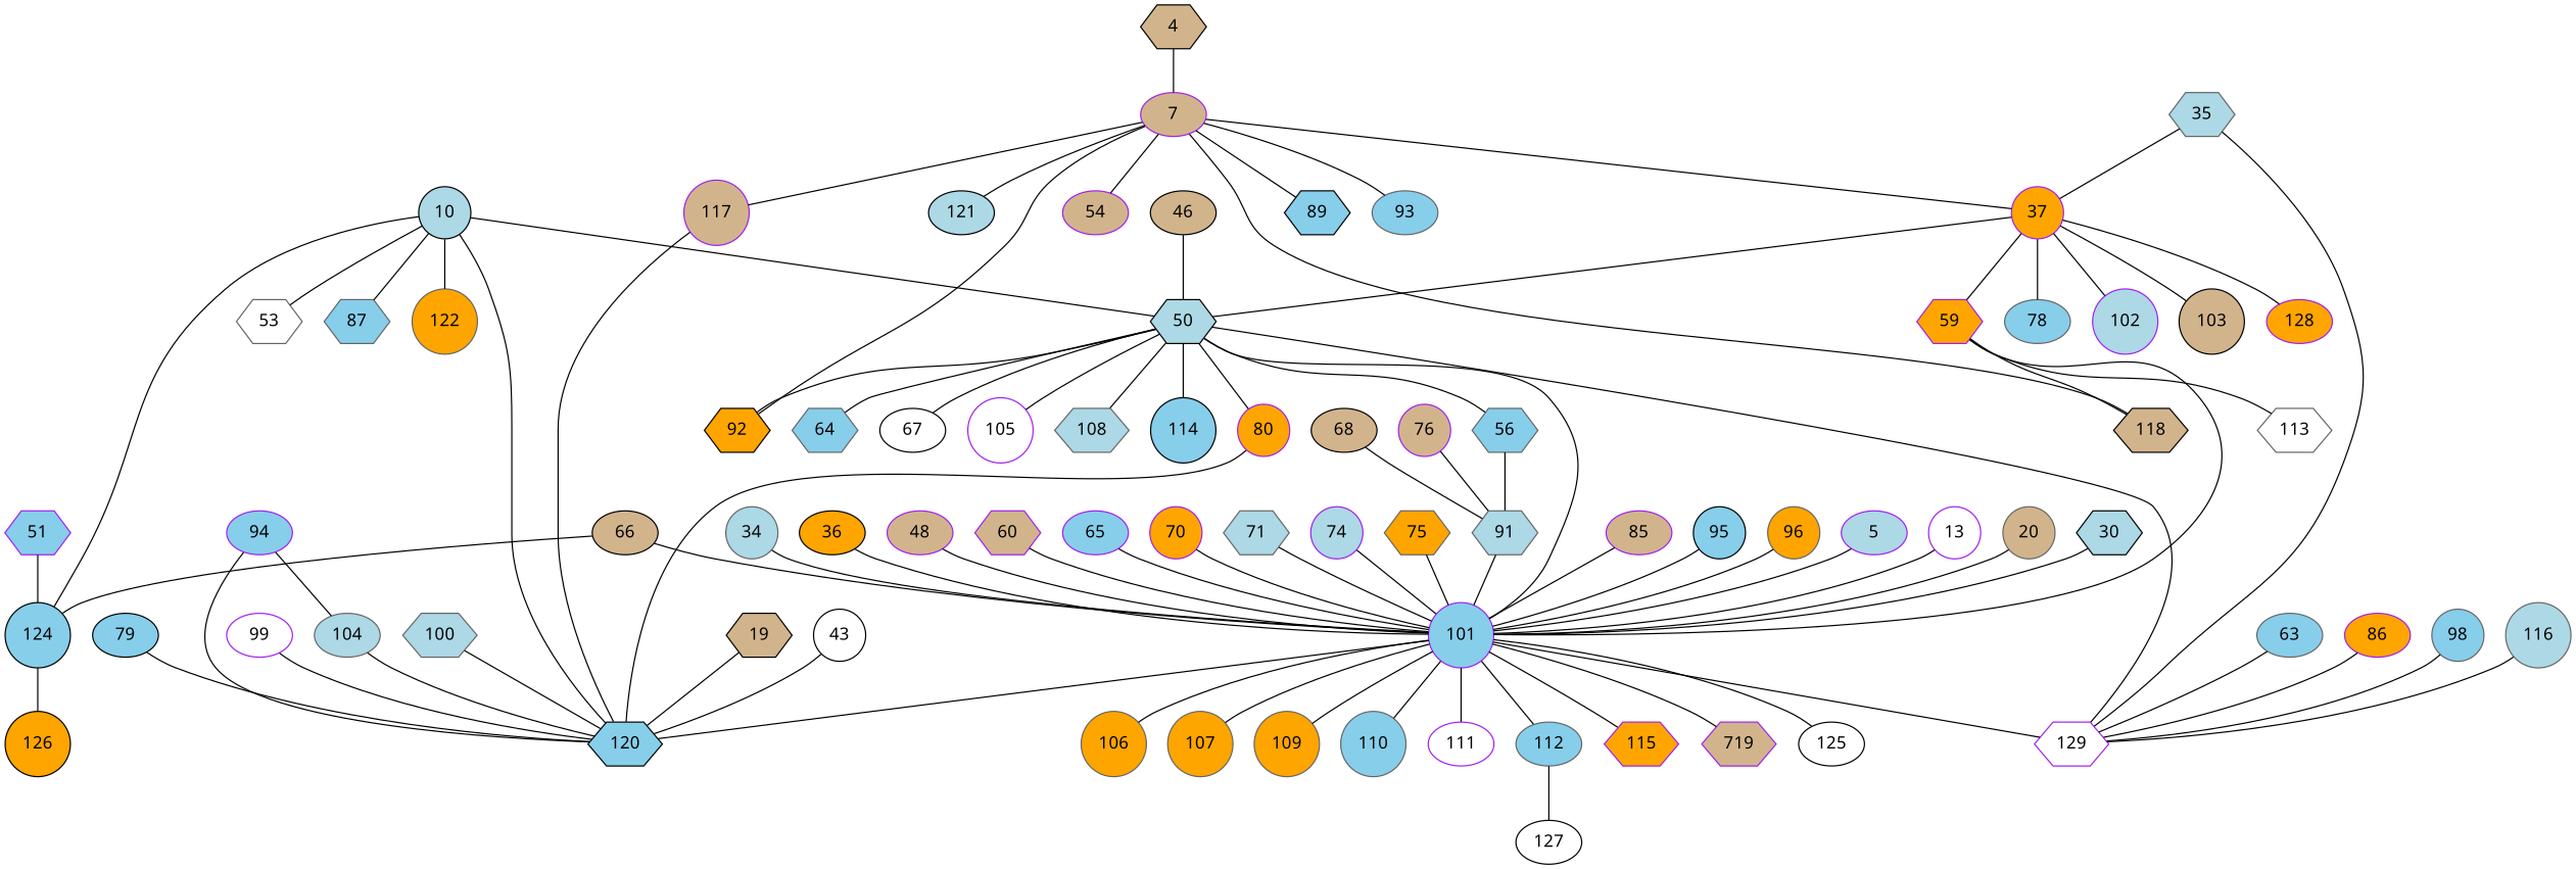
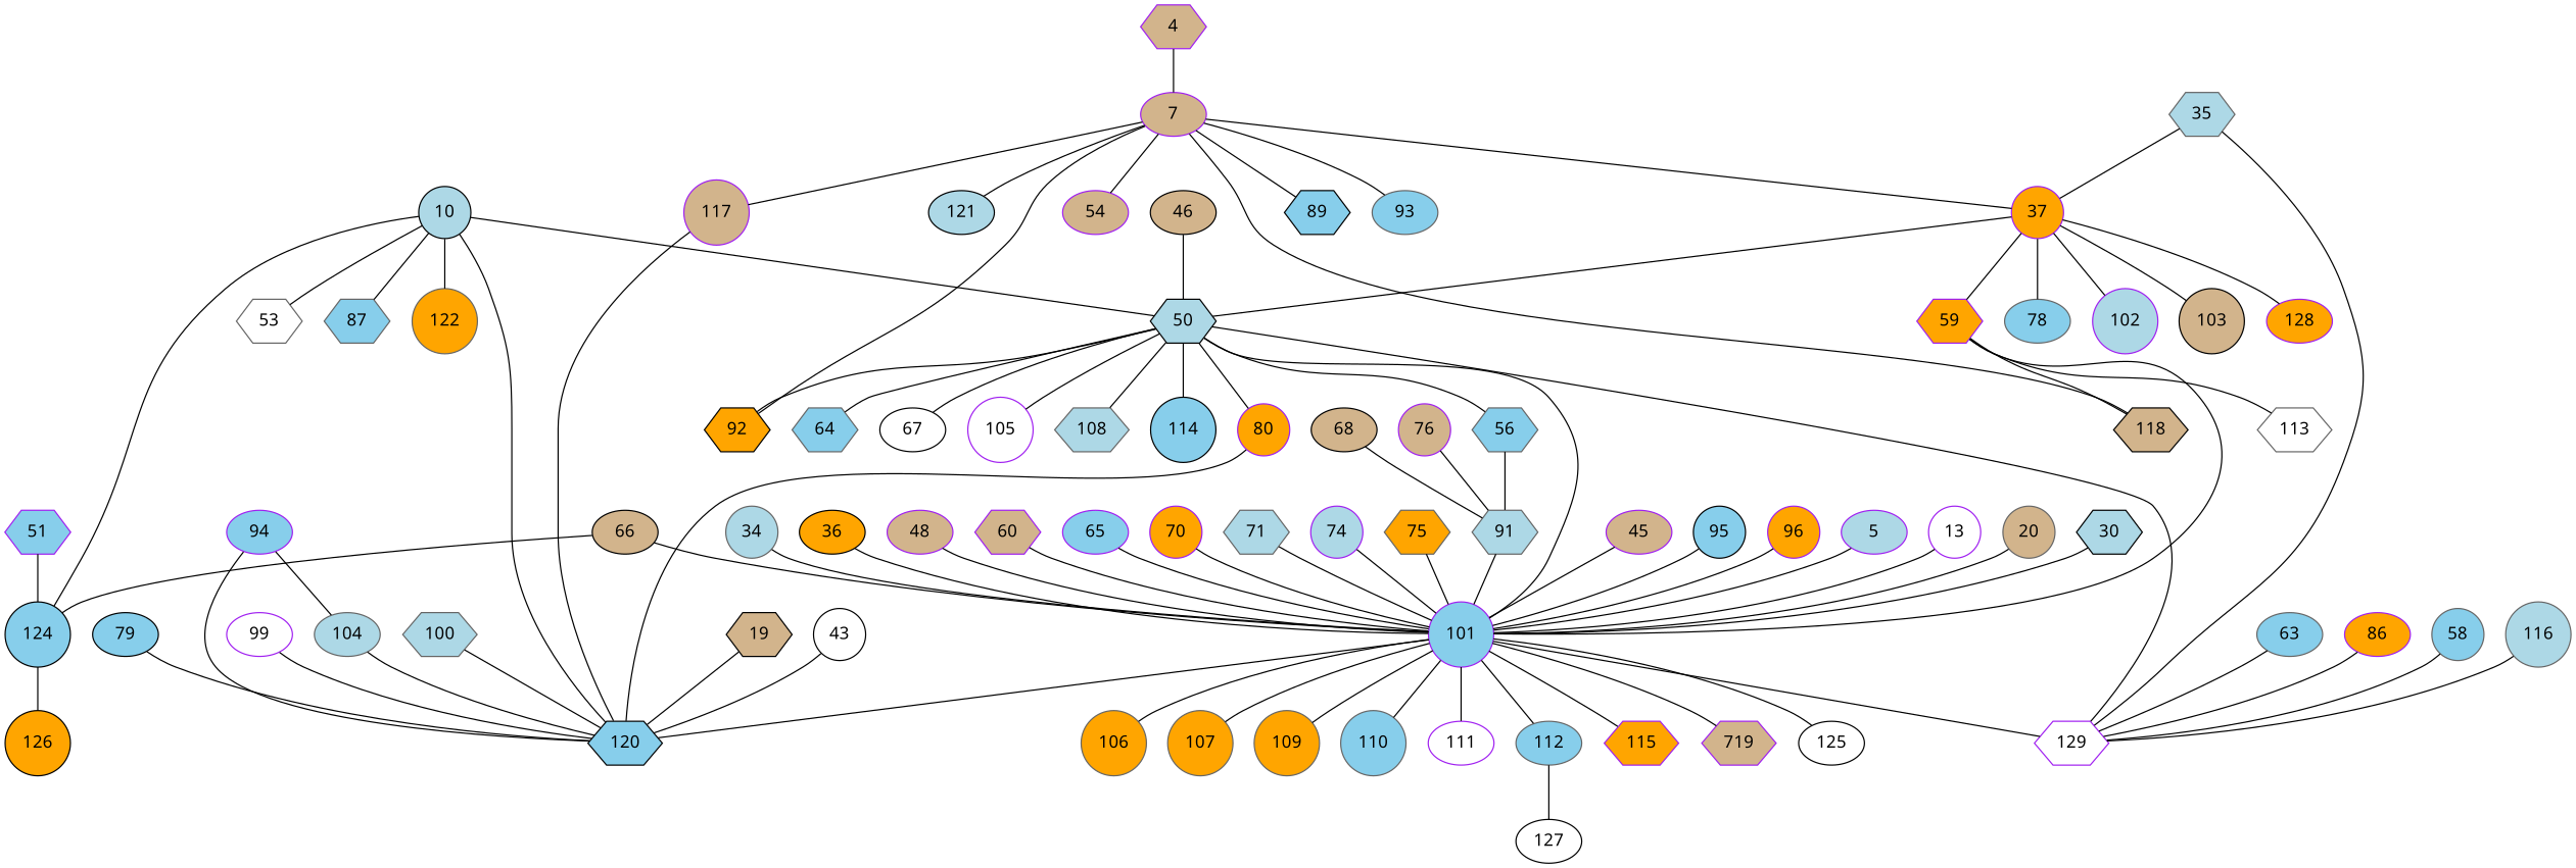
  graph {
    fontname="Noto Sans"
    node [color=purple fillcolor=skyblue fontname="Noto Sans" shape=circle style=filled]
    edge [fontname="Noto Sans"]
    7 [fillcolor=tan shape=ellipse super="+3"]
    37 [fillcolor=orange super="+24"]
    54 [fillcolor=tan shape=ellipse]
    89 [color=black shape=hexagon]
    92 [color=black fillcolor=orange shape=hexagon]
    93 [color=gray40 shape=ellipse]
    117 [fillcolor=tan]
    118 [color=black fillcolor=tan shape=hexagon super="+88"]
    121 [color=black fillcolor=lightblue shape=ellipse]
-   4 [color=black fillcolor=tan shape=hexagon]
+   4 [fillcolor=tan shape=hexagon]
    101 [super="+38+90+69+97"]
    120 [color=black shape=hexagon super="+2+16+15+82"]
    129 [fillcolor=white shape=hexagon super="+29+73+44+123"]
    106 [color=gray40 fillcolor=orange]
    107 [color=gray40 fillcolor=orange]
    109 [color=gray40 fillcolor=orange]
    110 [color=gray40]
    111 [fillcolor=white shape=ellipse super="+40"]
    112 [color=gray40 shape=ellipse]
    115 [fillcolor=orange shape=hexagon]
    n21 [fillcolor=tan label=719 shape=hexagon]
    125 [color=black fillcolor=white shape=ellipse]
    5 [fillcolor=lightblue shape=ellipse]
    50 [color=black fillcolor=lightblue shape=hexagon super="+14+39"]
    59 [fillcolor=orange shape=hexagon super="+12"]
    78 [color=gray40 shape=ellipse]
    102 [fillcolor=lightblue]
    103 [color=black fillcolor=tan]
    128 [fillcolor=orange shape=ellipse]
    56 [color=gray40 shape=hexagon]
    64 [color=gray40 shape=hexagon super="+45+47"]
    67 [color=black fillcolor=white shape=ellipse]
    80 [fillcolor=orange super="+52"]
    105 [fillcolor=white]
    108 [color=gray40 fillcolor=lightblue shape=hexagon]
    114 [color=black]
    10 [color=black fillcolor=lightblue]
    53 [color=gray40 fillcolor=white shape=hexagon]
    87 [color=gray40 shape=hexagon super="+77"]
    122 [color=gray40 fillcolor=orange super="+62"]
    124 [color=black super="+28"]
    126 [color=black fillcolor=orange]
    13 [fillcolor=white]
    19 [color=black fillcolor=tan shape=hexagon]
    20 [color=gray40 fillcolor=tan]
    30 [color=black fillcolor=lightblue shape=hexagon]
    34 [color=gray40 fillcolor=lightblue super="+23"]
    35 [color=gray40 fillcolor=lightblue shape=hexagon]
    36 [color=black fillcolor=orange shape=ellipse]
    113 [color=gray40 fillcolor=white shape=hexagon]
    43 [color=black fillcolor=white]
    46 [color=black fillcolor=tan shape=ellipse]
    48 [fillcolor=tan shape=ellipse]
    91 [color=gray40 fillcolor=lightblue shape=hexagon super="+27"]
    51 [shape=hexagon]
    60 [fillcolor=tan shape=hexagon]
    63 [color=gray40 shape=ellipse]
    65 [shape=ellipse]
    66 [color=black fillcolor=tan shape=ellipse]
    68 [color=black fillcolor=tan shape=ellipse]
    70 [fillcolor=orange]
    71 [color=gray40 fillcolor=lightblue shape=hexagon super="+57"]
    74 [fillcolor=lightblue]
    75 [color=gray40 fillcolor=orange shape=hexagon]
    76 [fillcolor=tan]
    79 [color=black shape=ellipse super="+42"]
-   85 [fillcolor=tan shape=ellipse]
+   85 [fillcolor=tan shape=ellipse label=45]
    86 [fillcolor=orange shape=ellipse]
    104 [color=gray40 fillcolor=lightblue shape=ellipse super="+55+58+84"]
    94 [shape=ellipse]
    95 [color=black]
-   96 [color=gray40 fillcolor=orange super="+8+21"]
-   98 [color=gray40 super="+81"]
+   96 [fillcolor=orange super="+8+21"]
+   98 [color=gray40 super="+81" label=58]
    99 [fillcolor=white shape=ellipse]
    100 [color=gray40 fillcolor=lightblue shape=hexagon]
    127 [color=black fillcolor=white shape=ellipse]
    116 [color=gray40 fillcolor=lightblue]
    7 -- 37
    7 -- 54
    7 -- 89
    7 -- 92
    7 -- 93
    7 -- 117
    7 -- 118
    7 -- 121
    37 -- 50 [weight=2]
    37 -- 59
    37 -- 78
    37 -- 102
    37 -- 103
    37 -- 128
    117 -- 120
    4 -- 7
    101 -- 120 [weight=5]
    101 -- 129 [weight=6]
    101 -- 106
    101 -- 107
    101 -- 109
    101 -- 110
    101 -- 111
    101 -- 112
    101 -- 115
    101 -- n21
    101 -- 125
    112 -- 127
    5 -- 101
    50 -- 92
    50 -- 101 [weight=2]
    50 -- 129
    50 -- 56
    50 -- 64
    50 -- 67
    50 -- 80
    50 -- 105
    50 -- 108
    50 -- 114
    59 -- 118
    59 -- 101 [weight=2]
    59 -- 113
    56 -- 91
    80 -- 120
    10 -- 120 [weight=2]
    10 -- 50 [weight=2]
    10 -- 53
    10 -- 87
    10 -- 122
    10 -- 124 [weight=2]
    124 -- 126
    13 -- 101
    19 -- 120
    20 -- 101
    30 -- 101
    34 -- 101
    35 -- 37
    35 -- 129
    36 -- 101
    43 -- 120
    46 -- 50
    48 -- 101
    91 -- 101 [weight=2]
    51 -- 124
    60 -- 101
    63 -- 129
    65 -- 101 [weight=2]
    66 -- 101 [weight=4]
    66 -- 124
    68 -- 91
    70 -- 101
    71 -- 101
    74 -- 101
    75 -- 101
    76 -- 91
    79 -- 120
    85 -- 101
    86 -- 129
    104 -- 120
    94 -- 120
    94 -- 104
    95 -- 101
    96 -- 101
    98 -- 129
    99 -- 120
    100 -- 120
    116 -- 129
  }
